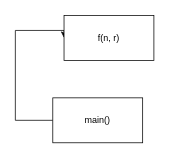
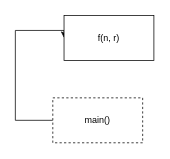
  <mxCell id="0" />
  <mxCell id="1" parent="0" />
  <mxCell id="2" value="" style="edgeStyle=orthogonalEdgeStyle;rounded=0;orthogonalLoop=1;jettySize=auto;html=1;entryX=0;entryY=0.5;entryDx=0;entryDy=0;exitX=0;exitY=0.5;exitDx=0;exitDy=0;" edge="1" parent="1" source="3" target="4"><mxGeometry relative="1" as="geometry"><Array as="points"><mxPoint x="20" y="160" /><mxPoint x="20" y="40" /></Array></mxGeometry></mxCell>
- <mxCell id="3" value="main()" style="rounded=0;whiteSpace=wrap;html=1;" vertex="1" parent="1"><mxGeometry x="70" y="130" width="120" height="60" as="geometry" /></mxCell>
+ <mxCell id="3" value="main()" style="rounded=0;whiteSpace=wrap;html=1;dashed=1;" vertex="1" parent="1"><mxGeometry x="70" y="130" width="120" height="60" as="geometry" /></mxCell>
  <mxCell id="4" value="f(n, r)" style="rounded=0;whiteSpace=wrap;html=1;" vertex="1" parent="1"><mxGeometry x="85" y="20" width="120" height="60" as="geometry" /></mxCell>
